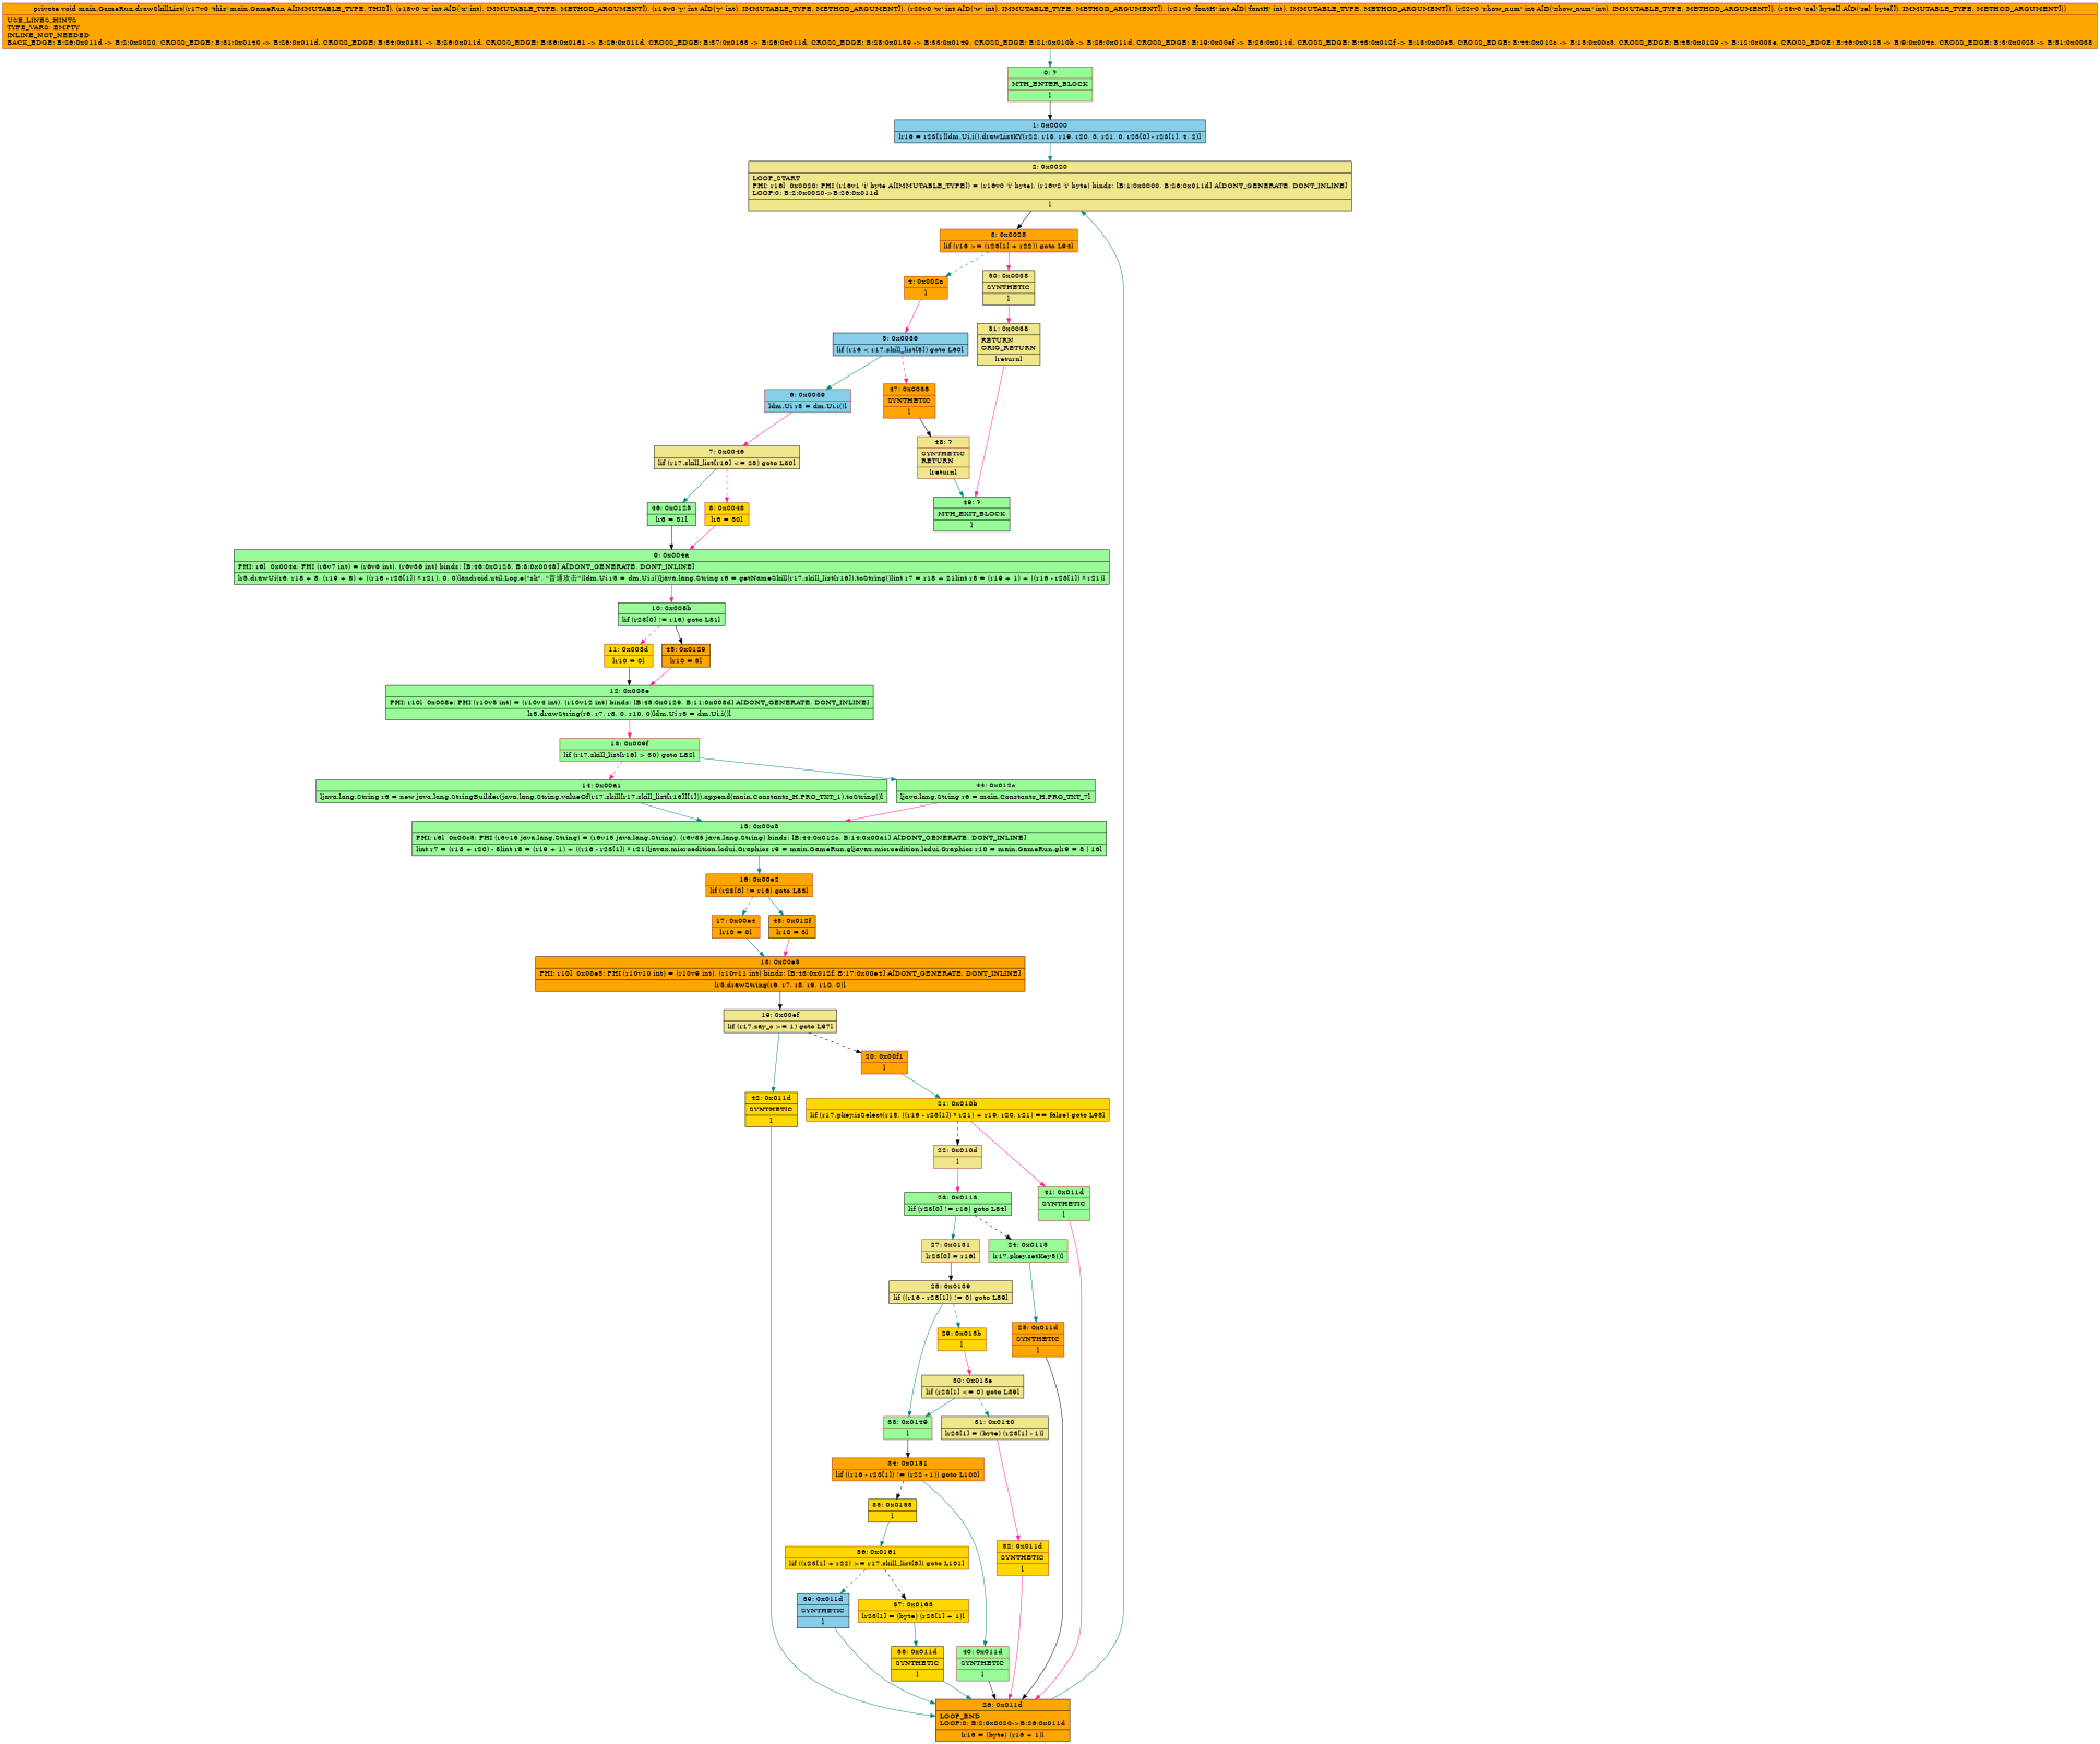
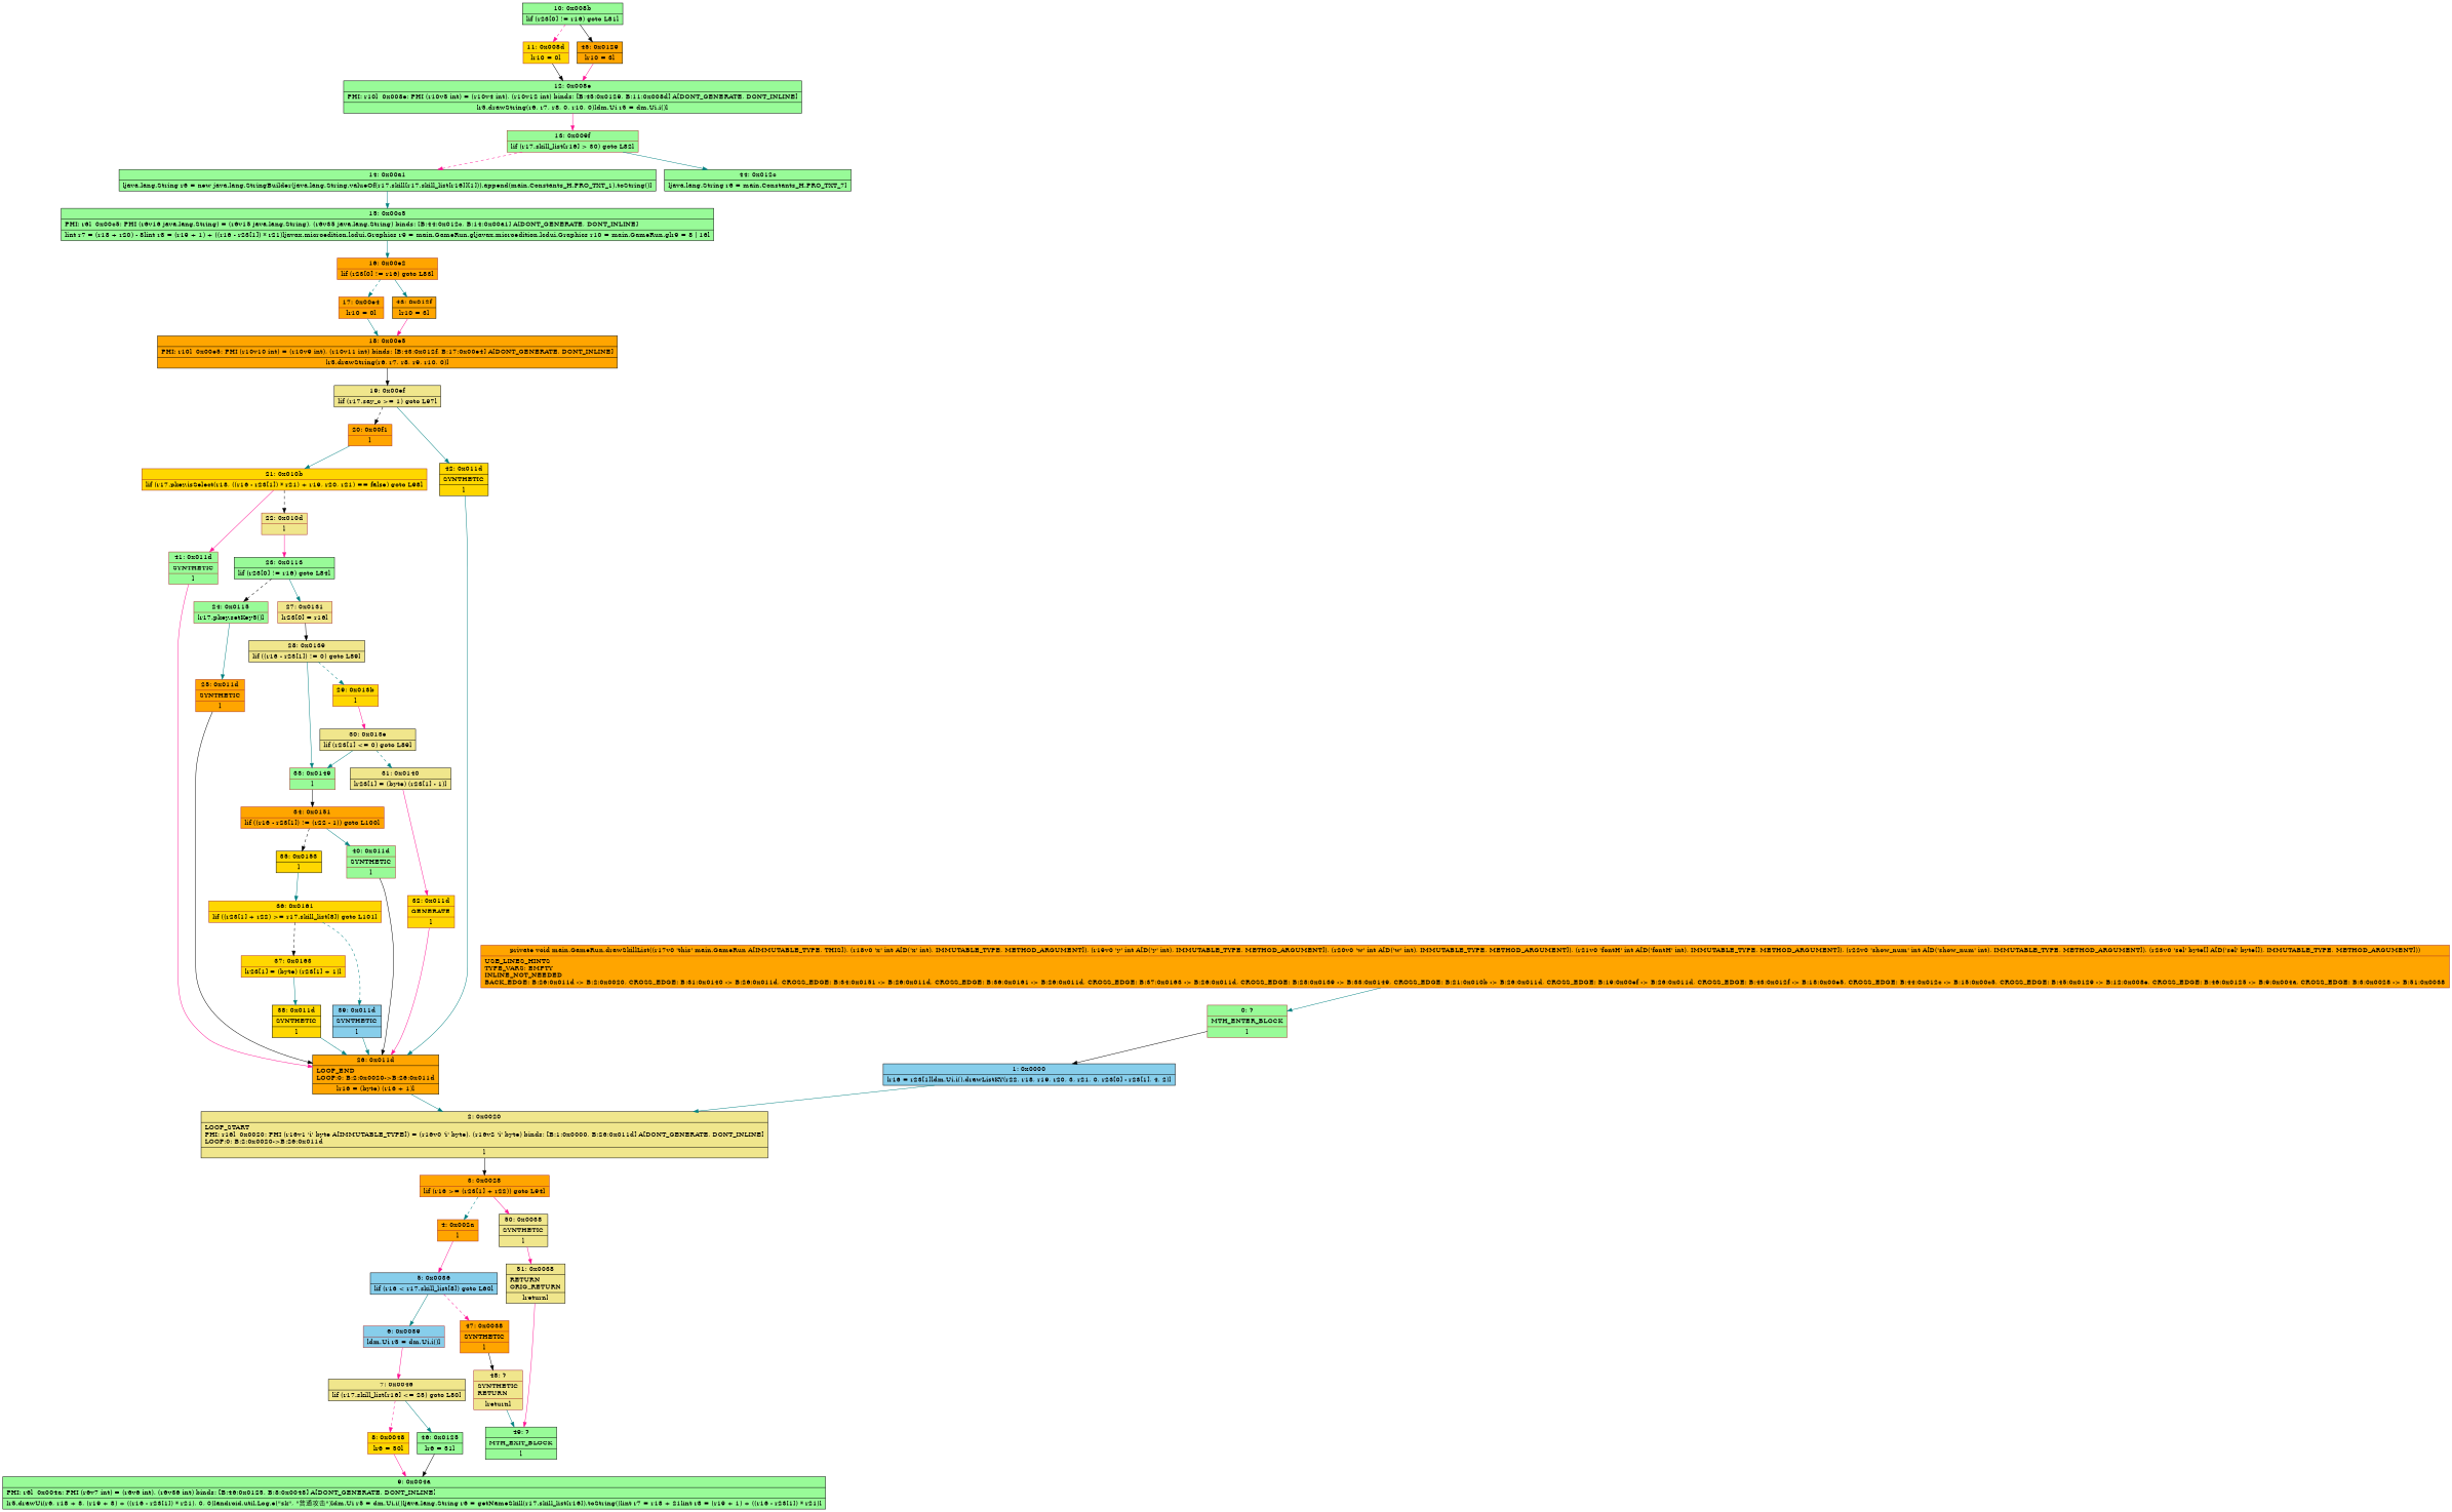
  digraph {
    node [color=black fillcolor=palegreen shape=record style=filled]
    edge [color=teal]
    n1 [color=brown label="{0\:\ ?|MTH_ENTER_BLOCK\l|l}"]
    n2 [fillcolor=skyblue label="{1\:\ 0x0000|lr16 = r23[1]ldm.Ui.i().drawListKY(r22, r18, r19, r20, 3, r21, 0, r23[0] \- r23[1], 4, 2)l}"]
    n3 [fillcolor=khaki label="{2\:\ 0x0020|LOOP_START\lPHI: r16l  0x0020: PHI (r16v1 'i' byte A[IMMUTABLE_TYPE]) = (r16v0 'i' byte), (r16v2 'i' byte) binds: [B:1:0x0000, B:26:0x011d] A[DONT_GENERATE, DONT_INLINE]\lLOOP:0: B:2:0x0020\-\>B:26:0x011d\l|l}"]
    n4 [color=brown fillcolor=orange label="{3\:\ 0x0028|lif (r16 \>= (r23[1] + r22)) goto L94l}"]
    n5 [color=brown fillcolor=orange label="{4\:\ 0x002a|l}"]
    n6 [fillcolor=khaki label="{50\:\ 0x0038|SYNTHETIC\l|l}"]
    n7 [fillcolor=skyblue label="{5\:\ 0x0036|lif (r16 \< r17.skill_list[8]) goto L60l}"]
    n8 [fillcolor=khaki label="{51\:\ 0x0038|RETURN\lORIG_RETURN\l|lreturnl}"]
    n9 [color=brown fillcolor=skyblue label="{6\:\ 0x0039|ldm.Ui r5 = dm.Ui.i()l}"]
    n10 [color=brown fillcolor=orange label="{47\:\ 0x0038|SYNTHETIC\l|l}"]
    n11 [fillcolor=khaki label="{7\:\ 0x0046|lif (r17.skill_list[r16] \<= 25) goto L80l}"]
    n12 [color=brown fillcolor=khaki label="{48\:\ ?|SYNTHETIC\lRETURN\l|lreturnl}"]
    n13 [color=brown fillcolor=gold label="{8\:\ 0x0048|lr6 = 50l}"]
    n14 [label="{46\:\ 0x0125|lr6 = 51l}"]
    n15 [label="{9\:\ 0x004a|PHI: r6l  0x004a: PHI (r6v7 int) = (r6v6 int), (r6v36 int) binds: [B:46:0x0125, B:8:0x0048] A[DONT_GENERATE, DONT_INLINE]\l|lr5.drawUi(r6, r18 + 8, (r19 + 8) + ((r16 \- r23[1]) * r21), 0, 0)landroid.util.Log.e(\"sk\", \"普通攻击\")ldm.Ui r5 = dm.Ui.i()ljava.lang.String r6 = getNameSkill(r17.skill_list[r16]).toString()lint r7 = r18 + 21lint r8 = (r19 + 1) + ((r16 \- r23[1]) * r21)l}"]
    n16 [label="{10\:\ 0x008b|lif (r23[0] != r16) goto L81l}"]
    n17 [color=brown fillcolor=gold label="{11\:\ 0x008d|lr10 = 0l}"]
    n18 [fillcolor=orange label="{45\:\ 0x0129|lr10 = 3l}"]
    n19 [label="{12\:\ 0x008e|PHI: r10l  0x008e: PHI (r10v5 int) = (r10v4 int), (r10v12 int) binds: [B:45:0x0129, B:11:0x008d] A[DONT_GENERATE, DONT_INLINE]\l|lr5.drawString(r6, r7, r8, 0, r10, 0)ldm.Ui r5 = dm.Ui.i()l}"]
    n20 [color=brown label="{13\:\ 0x009f|lif (r17.skill_list[r16] \> 30) goto L82l}"]
    n21 [label="{14\:\ 0x00a1|ljava.lang.String r6 = new java.lang.StringBuilder(java.lang.String.valueOf(r17.skill[r17.skill_list[r16]][1])).append(main.Constants_H.PRO_TXT_1).toString()l}"]
    n22 [label="{44\:\ 0x012c|ljava.lang.String r6 = main.Constants_H.PRO_TXT_7l}"]
    n23 [label="{15\:\ 0x00c5|PHI: r6l  0x00c5: PHI (r6v16 java.lang.String) = (r6v15 java.lang.String), (r6v35 java.lang.String) binds: [B:44:0x012c, B:14:0x00a1] A[DONT_GENERATE, DONT_INLINE]\l|lint r7 = (r18 + r20) \- 8lint r8 = (r19 + 1) + ((r16 \- r23[1]) * r21)ljavax.microedition.lcdui.Graphics r9 = main.GameRun.gljavax.microedition.lcdui.Graphics r10 = main.GameRun.glr9 = 8 \| 16l}"]
    n24 [color=brown fillcolor=orange label="{16\:\ 0x00e2|lif (r23[0] != r16) goto L83l}"]
    n25 [color=brown fillcolor=orange label="{17\:\ 0x00e4|lr10 = 0l}"]
    n26 [fillcolor=orange label="{43\:\ 0x012f|lr10 = 3l}"]
    n27 [fillcolor=orange label="{18\:\ 0x00e5|PHI: r10l  0x00e5: PHI (r10v10 int) = (r10v9 int), (r10v11 int) binds: [B:43:0x012f, B:17:0x00e4] A[DONT_GENERATE, DONT_INLINE]\l|lr5.drawString(r6, r7, r8, r9, r10, 0)l}"]
    n28 [fillcolor=khaki label="{19\:\ 0x00ef|lif (r17.say_c \>= 1) goto L97l}"]
    n29 [color=brown fillcolor=orange label="{20\:\ 0x00f1|l}"]
    n30 [fillcolor=gold label="{42\:\ 0x011d|SYNTHETIC\l|l}"]
    n31 [color=brown fillcolor=gold label="{21\:\ 0x010b|lif (r17.pkey.isSelect(r18, ((r16 \- r23[1]) * r21) + r19, r20, r21) == false) goto L98l}"]
    n32 [fillcolor=orange label="{26\:\ 0x011d|LOOP_END\lLOOP:0: B:2:0x0020\-\>B:26:0x011d\l|lr16 = (byte) (r16 + 1)l}"]
    n33 [color=brown fillcolor=khaki label="{22\:\ 0x010d|l}"]
    n34 [color=brown label="{41\:\ 0x011d|SYNTHETIC\l|l}"]
    n35 [label="{23\:\ 0x0113|lif (r23[0] != r16) goto L84l}"]
    n36 [color=brown label="{24\:\ 0x0115|lr17.pkey.setKey5()l}"]
    n37 [color=brown fillcolor=khaki label="{27\:\ 0x0131|lr23[0] = r16l}"]
    n38 [color=brown fillcolor=orange label="{25\:\ 0x011d|SYNTHETIC\l|l}"]
    n39 [fillcolor=khaki label="{28\:\ 0x0139|lif ((r16 \- r23[1]) != 0) goto L89l}"]
    n40 [color=brown fillcolor=gold label="{29\:\ 0x013b|l}"]
    n41 [color=brown label="{33\:\ 0x0149|l}"]
    n42 [fillcolor=khaki label="{30\:\ 0x013e|lif (r23[1] \<= 0) goto L89l}"]
    n43 [color=brown fillcolor=orange label="{34\:\ 0x0151|lif ((r16 \- r23[1]) != (r22 \- 1)) goto L100l}"]
    n44 [fillcolor=khaki label="{31\:\ 0x0140|lr23[1] = (byte) (r23[1] \- 1)l}"]
-   n45 [color=brown fillcolor=gold label="{32\:\ 0x011d|SYNTHETIC\l|l}"]
+   n45 [color=brown fillcolor=gold label="{32\:\ 0x011d|GENERATE\l|l}"]
    n46 [fillcolor=gold label="{35\:\ 0x0153|l}"]
    n47 [color=brown label="{40\:\ 0x011d|SYNTHETIC\l|l}"]
    n48 [color=brown fillcolor=gold label="{36\:\ 0x0161|lif ((r23[1] + r22) \>= r17.skill_list[8]) goto L101l}"]
    n49 [color=brown fillcolor=gold label="{37\:\ 0x0163|lr23[1] = (byte) (r23[1] + 1)l}"]
    n50 [fillcolor=skyblue label="{39\:\ 0x011d|SYNTHETIC\l|l}"]
    n51 [fillcolor=gold label="{38\:\ 0x011d|SYNTHETIC\l|l}"]
    n52 [label="{49\:\ ?|MTH_EXIT_BLOCK\l|l}"]
    n53 [color=brown fillcolor=orange label="{private void main.GameRun.drawSkillList((r17v0 'this' main.GameRun A[IMMUTABLE_TYPE, THIS]), (r18v0 'x' int A[D('x' int), IMMUTABLE_TYPE, METHOD_ARGUMENT]), (r19v0 'y' int A[D('y' int), IMMUTABLE_TYPE, METHOD_ARGUMENT]), (r20v0 'w' int A[D('w' int), IMMUTABLE_TYPE, METHOD_ARGUMENT]), (r21v0 'fontH' int A[D('fontH' int), IMMUTABLE_TYPE, METHOD_ARGUMENT]), (r22v0 'show_num' int A[D('show_num' int), IMMUTABLE_TYPE, METHOD_ARGUMENT]), (r23v0 'sel' byte[] A[D('sel' byte[]), IMMUTABLE_TYPE, METHOD_ARGUMENT]))  | USE_LINES_HINTS\lTYPE_VARS: EMPTY\lINLINE_NOT_NEEDED\lBACK_EDGE: B:26:0x011d \-\> B:2:0x0020, CROSS_EDGE: B:31:0x0140 \-\> B:26:0x011d, CROSS_EDGE: B:34:0x0151 \-\> B:26:0x011d, CROSS_EDGE: B:36:0x0161 \-\> B:26:0x011d, CROSS_EDGE: B:37:0x0163 \-\> B:26:0x011d, CROSS_EDGE: B:28:0x0139 \-\> B:33:0x0149, CROSS_EDGE: B:21:0x010b \-\> B:26:0x011d, CROSS_EDGE: B:19:0x00ef \-\> B:26:0x011d, CROSS_EDGE: B:43:0x012f \-\> B:18:0x00e5, CROSS_EDGE: B:44:0x012c \-\> B:15:0x00c5, CROSS_EDGE: B:45:0x0129 \-\> B:12:0x008e, CROSS_EDGE: B:46:0x0125 \-\> B:9:0x004a, CROSS_EDGE: B:3:0x0028 \-\> B:51:0x0038\l}"]
    n1 -> n2 [color=black]
    n2 -> n3
    n3 -> n4 [color=black]
    n4 -> n5 [style=dashed]
    n4 -> n6 [color=deeppink]
    n5 -> n7 [color=deeppink]
    n6 -> n8 [color=deeppink]
    n7 -> n9
    n7 -> n10 [color=deeppink style=dashed]
    n8 -> n52 [color=deeppink]
    n9 -> n11 [color=deeppink]
    n10 -> n12 [color=black]
    n11 -> n13 [color=deeppink style=dashed]
    n11 -> n14
    n12 -> n52
    n13 -> n15 [color=deeppink]
    n14 -> n15 [color=black]
-   n15 -> n16 [color=deeppink]
    n16 -> n17 [color=deeppink style=dashed]
    n16 -> n18 [color=black]
    n17 -> n19 [color=black]
    n18 -> n19 [color=deeppink]
    n19 -> n20 [color=deeppink]
    n20 -> n21 [color=deeppink style=dashed]
    n20 -> n22
    n21 -> n23
-   n22 -> n23 [color=deeppink]
    n23 -> n24
    n24 -> n25 [style=dashed]
    n24 -> n26
    n25 -> n27
    n26 -> n27 [color=deeppink]
    n27 -> n28 [color=black]
    n28 -> n29 [color=black style=dashed]
    n28 -> n30
    n29 -> n31
    n30 -> n32
    n31 -> n33 [color=black style=dashed]
    n31 -> n34 [color=deeppink]
    n32 -> n3
    n33 -> n35 [color=deeppink]
    n34 -> n32 [color=deeppink]
    n35 -> n36 [color=black style=dashed]
    n35 -> n37
    n36 -> n38
    n37 -> n39 [color=black]
    n38 -> n32 [color=black]
    n39 -> n40 [style=dashed]
    n39 -> n41
    n40 -> n42 [color=deeppink]
    n41 -> n43 [color=black]
    n42 -> n41
    n42 -> n44 [style=dashed]
    n43 -> n46 [color=black style=dashed]
    n43 -> n47
    n44 -> n45 [color=deeppink]
    n45 -> n32 [color=deeppink]
    n46 -> n48
    n47 -> n32 [color=black]
    n48 -> n49 [color=black style=dashed]
    n48 -> n50 [style=dashed]
    n49 -> n51
    n50 -> n32
    n51 -> n32
    n53 -> n1
  }
